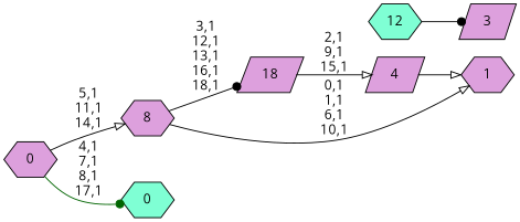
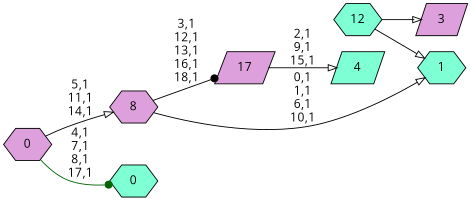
  digraph {
    fontname="Open Sans"
    rankdir=LR
    node [fillcolor=plum fontname="Open Sans" shape=hexagon style=filled]
    edge [arrowhead=onormal color=black fontname="Open Sans"]
-   n1 [label=4 shape=parallelogram]
+   n1 [fillcolor=aquamarine label=4 shape=parallelogram]
    n2 [label=3 shape=parallelogram]
-   18 [shape=parallelogram]
-   n4 [label=1]
+   18 [shape=parallelogram label=17]
+   n4 [fillcolor=aquamarine label=1]
    12 [fillcolor=aquamarine]
    8
    n7 [fillcolor=aquamarine label=0]
    0
    18 -> n1 [label="2,1\n9,1\n15,1"]
-   12 -> n2 [arrowhead=dot]
-   n1 -> n4
+   12 -> n2
+   12 -> n4
    8 -> 18 [arrowhead=dot label="3,1\n12,1\n13,1\n16,1\n18,1"]
    8 -> n4 [label="0,1\n1,1\n6,1\n10,1"]
    0 -> 8 [label="5,1\n11,1\n14,1"]
    0 -> n7 [arrowhead=dot color=darkgreen label="4,1\n7,1\n8,1\n17,1"]
  }
